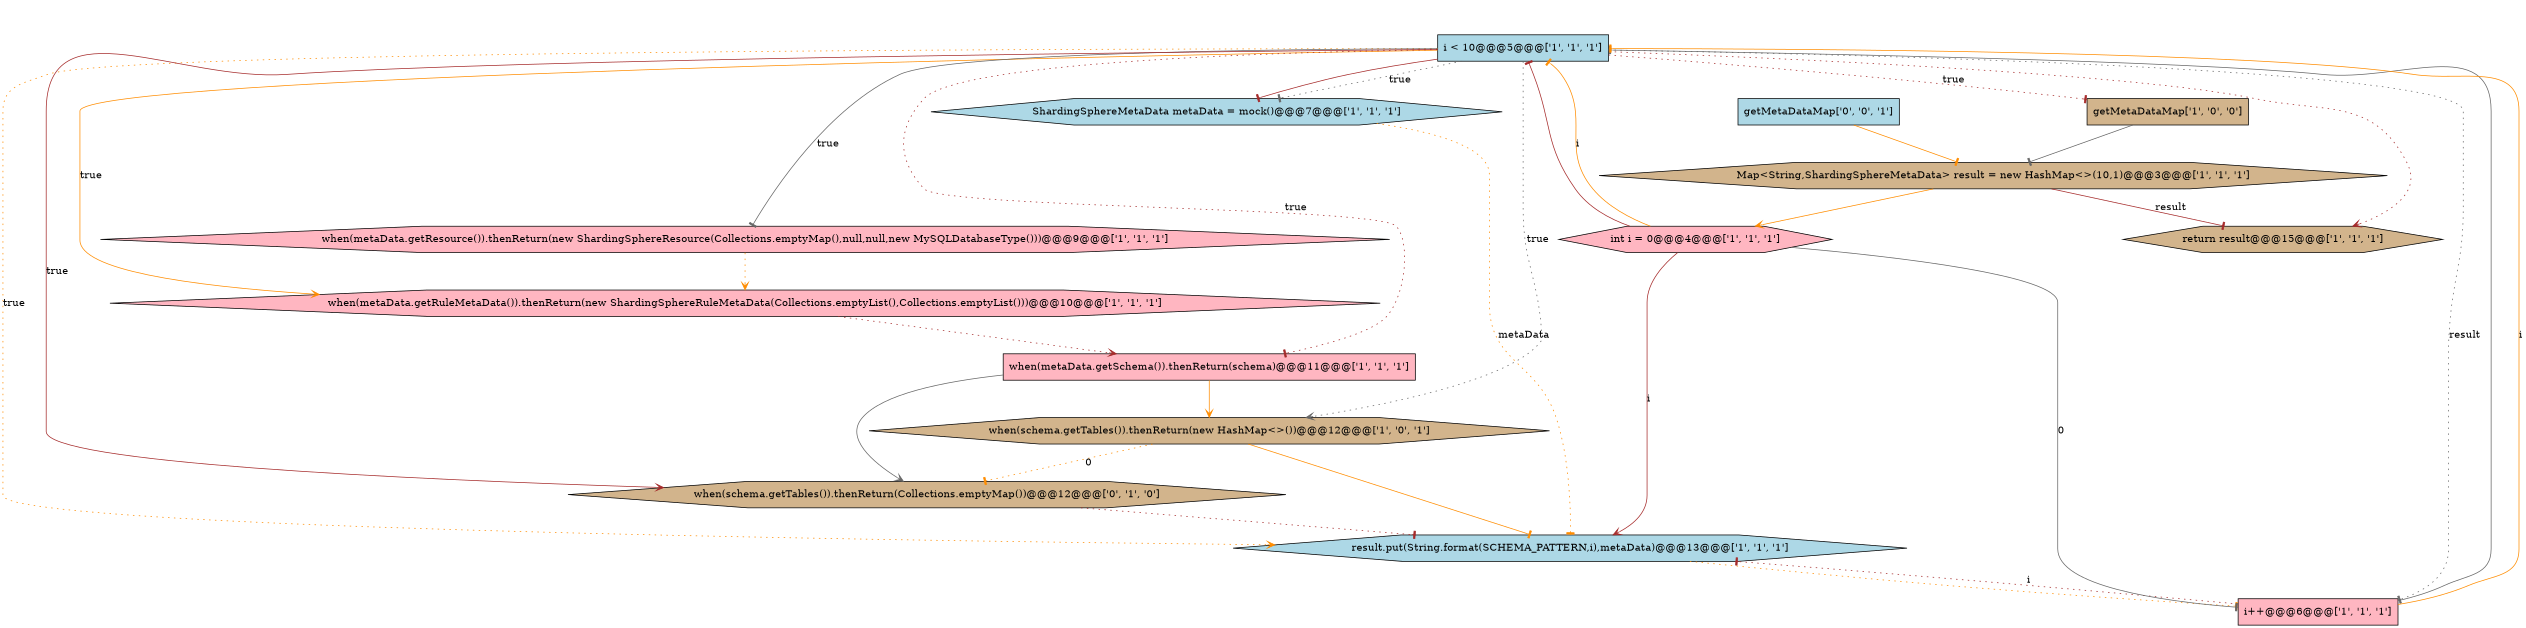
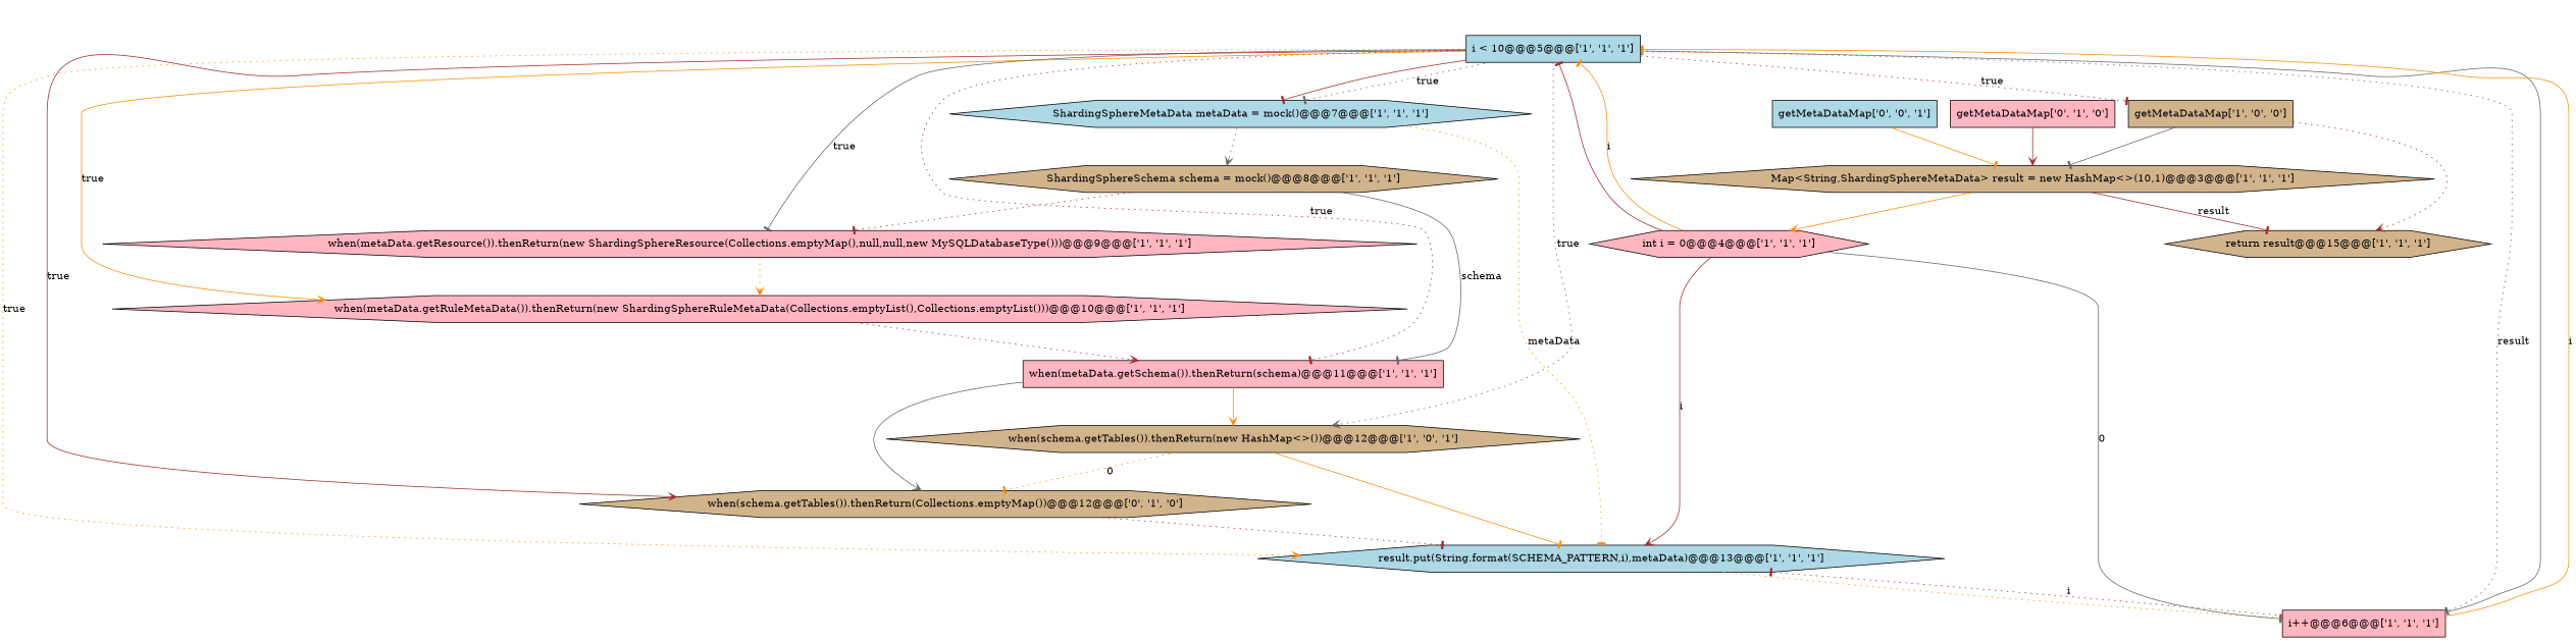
  digraph {
    node [fillcolor=lightpink shape=hexagon style=filled]
    edge [arrowhead=tee color=brown style=solid]
    n1 [fillcolor=lightblue label="i < 10@@@5@@@['1', '1', '1']" shape=box]
    n2 [fillcolor=lightblue label="result.put(String.format(SCHEMA_PATTERN,i),metaData)@@@13@@@['1', '1', '1']"]
    n3 [label="when(metaData.getRuleMetaData()).thenReturn(new ShardingSphereRuleMetaData(Collections.emptyList(),Collections.emptyList()))@@@10@@@['1', '1', '1']"]
    n4 [fillcolor=tan label="when(schema.getTables()).thenReturn(new HashMap<>())@@@12@@@['1', '0', '1']"]
    n5 [label="when(metaData.getResource()).thenReturn(new ShardingSphereResource(Collections.emptyMap(),null,null,new MySQLDatabaseType()))@@@9@@@['1', '1', '1']"]
    n6 [label="when(metaData.getSchema()).thenReturn(schema)@@@11@@@['1', '1', '1']" shape=box]
    n7 [fillcolor=tan label="return result@@@15@@@['1', '1', '1']"]
    n8 [fillcolor=tan label="when(schema.getTables()).thenReturn(Collections.emptyMap())@@@12@@@['0', '1', '0']"]
    n9 [fillcolor=lightblue label="ShardingSphereMetaData metaData = mock()@@@7@@@['1', '1', '1']"]
    n10 [label="i++@@@6@@@['1', '1', '1']" shape=box]
    n11 [fillcolor=tan label="getMetaDataMap['1', '0', '0']" shape=box]
+   n12 [fillcolor=tan label="ShardingSphereSchema schema = mock()@@@8@@@['1', '1', '1']"]
    n13 [fillcolor=tan label="Map<String,ShardingSphereMetaData> result = new HashMap<>(10,1)@@@3@@@['1', '1', '1']"]
    n14 [label="int i = 0@@@4@@@['1', '1', '1']"]
+   n15 [label="getMetaDataMap['0', '1', '0']" shape=box]
    n16 [fillcolor=lightblue label="getMetaDataMap['0', '0', '1']" shape=box]
    n1 -> n2 [arrowhead=vee color=darkorange label=true style=dotted]
    n1 -> n3 [arrowhead=vee color=darkorange label=true]
    n1 -> n4 [arrowhead=vee color=gray40 label=true style=dotted]
    n1 -> n5 [color=gray40 label=true]
    n1 -> n6 [label=true style=dotted]
-   n1 -> n7 [arrowhead=vee style=dotted]
+   n11 -> n7 [arrowhead=vee style=dotted]
    n1 -> n8 [arrowhead=vee label=true]
    n1 -> n9 [color=gray40 label=true style=dotted]
    n1 -> n9
    n1 -> n10 [color=gray40 label=result style=dotted]
    n1 -> n11 [label=true style=dotted]
    n2 -> n10 [color=darkorange style=dotted]
    n3 -> n6 [arrowhead=vee style=dotted]
    n4 -> n2 [color=darkorange]
    n4 -> n8 [color=darkorange label=0 style=dotted]
    n5 -> n3 [arrowhead=vee color=darkorange style=dotted]
    n6 -> n4 [arrowhead=vee color=darkorange]
    n6 -> n8 [arrowhead=vee color=gray40]
    n8 -> n2 [style=dotted]
    n9 -> n2 [color=darkorange label=metaData style=dotted]
+   n9 -> n12 [arrowhead=vee color=gray40 style=dotted]
    n10 -> n1 [color=gray40]
    n10 -> n1 [color=darkorange label=i]
    n10 -> n2 [label=i style=dotted]
    n11 -> n13 [color=gray40]
+   n12 -> n5 [style=dotted]
+   n12 -> n6 [color=gray40 label=schema]
    n13 -> n7 [label=result]
    n13 -> n14 [arrowhead=vee color=darkorange]
    n14 -> n1 [color=darkorange label=i]
    n14 -> n1
    n14 -> n2 [arrowhead=vee label=i]
    n14 -> n10 [color=gray40 label=0]
+   n15 -> n13 [arrowhead=vee]
    n16 -> n13 [color=darkorange]
  }
